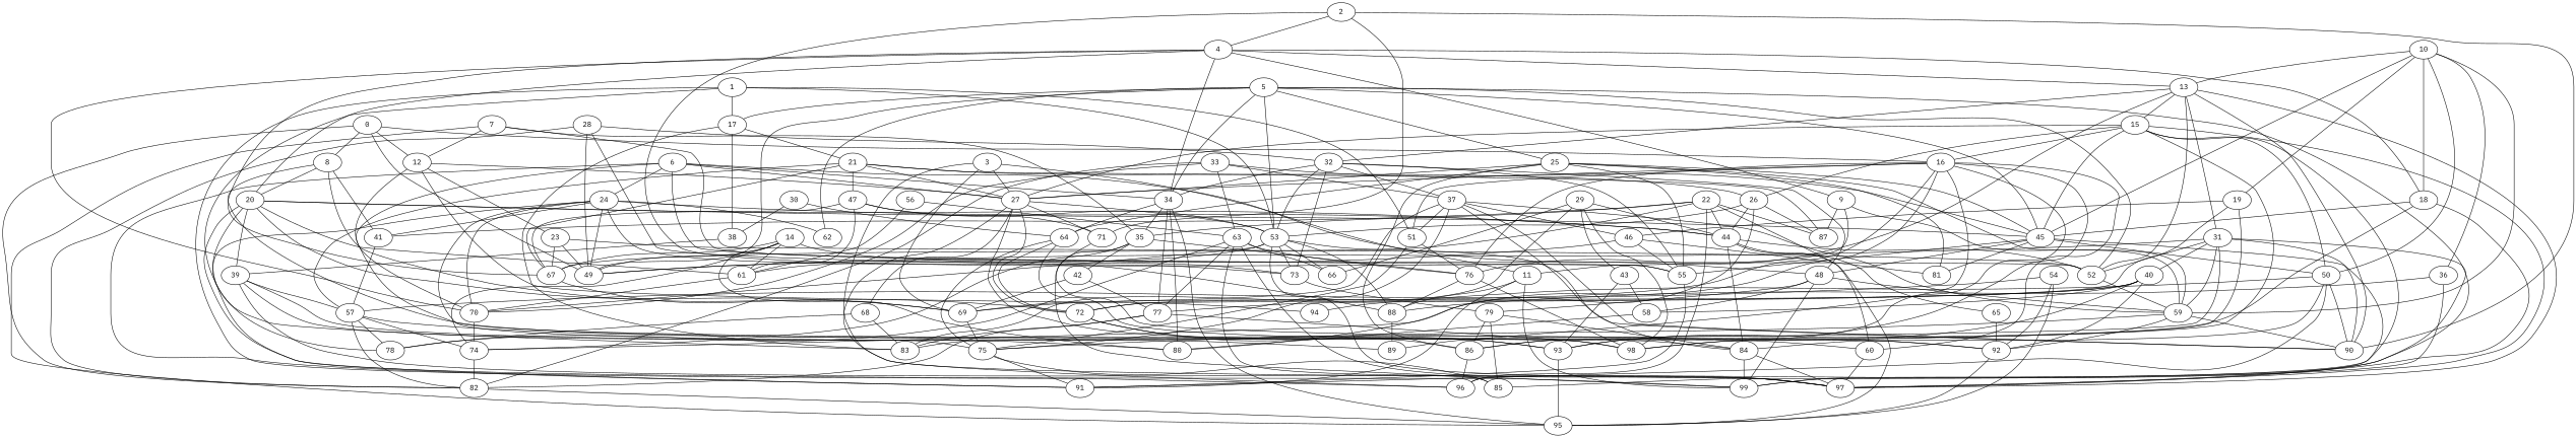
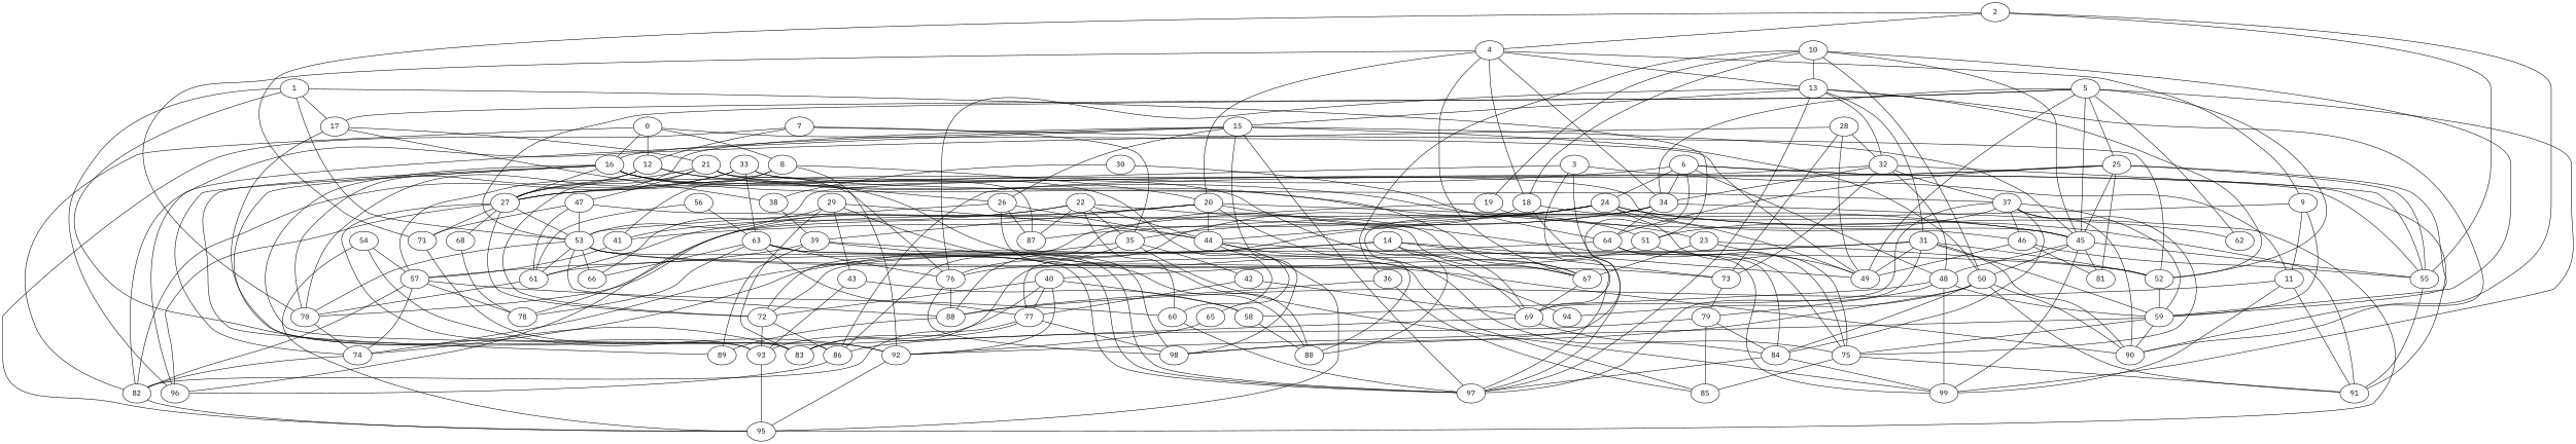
  strict graph {
    fontname="IBM Plex Mono"
    node [fontname="IBM Plex Mono"]
    edge [fontname="IBM Plex Mono" is_available=True prob=1.0]
    0
    8
    12
    16
    49
    82
    20
    41
    72
    92
    27
    70
    23
    94
    51
    69
    76
    74
    60
    86
    89
    93
    95
    1
    17
    53
    83
    96
    21
    38
    75
    90
    97
    88
    61
    73
    66
    2
    4
    55
    71
    9
    13
    18
    34
    67
    91
    3
    11
    99
    68
    59
    87
    52
    15
    31
    32
    45
    39
    44
    78
    35
    80
    64
    77
    5
    25
    62
    81
    48
    50
    6
    24
    98
    58
    79
    7
    42
    57
    10
    19
    36
    46
    85
    84
    26
    40
    37
    14
    47
    65
    22
    30
    28
    29
    43
    33
    63
    54
    56
    0 -- 8 [prob=0.231921711555]
    0 -- 12
    0 -- 16 [prob=0.655093216196]
    0 -- 49 [prob=0.0167788188999]
    0 -- 82 [prob=0.221411879616]
    8 -- 20 [prob=0.793917980787]
    8 -- 41 [prob=0.00252943515404]
    8 -- 72 [prob=0.614209676419]
    8 -- 92
    12 -- 27 [prob=0.622309468337]
    12 -- 70 [prob=0.947734162655]
    12 -- 23 [prob=0.842596039639]
    12 -- 94 [prob=0.996115523553]
    16 -- 27 [prob=0.544031767712]
    16 -- 51 [prob=0.654449524959]
    16 -- 69 [prob=0.84868766061]
    16 -- 76
    16 -- 74 [prob=0.00548756576478]
    16 -- 60
    16 -- 86
    16 -- 89 [prob=0.388837823245]
    16 -- 93 [prob=0.267212411481]
    82 -- 95 [prob=0.61474428254]
    20 -- 69 [prob=0.951353717633]
    20 -- 61 [prob=0.225889225097]
    20 -- 99 [prob=0.268898259079]
    20 -- 45
    20 -- 39 [prob=0.0596017005559]
    20 -- 44 [prob=0.995917761776]
    20 -- 78 [prob=0.533044015844]
    41 -- 57 [prob=0.423393737633]
    72 -- 86 [prob=0.798078661093]
    72 -- 93 [prob=0.300756855886]
    92 -- 95 [prob=0.617967171379]
    27 -- 72 [prob=0.557705070767]
    27 -- 93 [prob=0.0163358864113]
    27 -- 53 [prob=0.475135346873]
    27 -- 96
    27 -- 71 [prob=0.689085177026]
    27 -- 68 [prob=0.805847703952]
    70 -- 74 [prob=0.548485363271]
    23 -- 49 [prob=0.705984056684]
    23 -- 67 [prob=0.678170005227]
    23 -- 52
    51 -- 76 [prob=0.682545851307]
    51 -- 75 [prob=0.957960997074]
    69 -- 75 [prob=0.00954472781026]
    76 -- 88
    76 -- 98 [prob=0.432079306501]
    74 -- 82 [prob=0.876841721438]
    60 -- 97
    86 -- 96 [prob=0.942007026198]
    93 -- 95 [prob=0.322022428546]
    1 -- 51 [prob=0.145229493706]
    1 -- 17 [prob=0.622427813911]
    1 -- 53
    1 -- 83 [prob=0.934400240154]
    1 -- 96 [prob=0.36631137566]
    17 -- 83 [prob=0.511556821911]
    17 -- 21 [prob=0.7396921853]
    17 -- 38 [prob=0.674591166781]
    53 -- 70
    53 -- 90 [prob=0.528820371992]
    53 -- 97 [prob=0.24873345599]
    53 -- 88 [prob=0.444912740904]
    53 -- 61 [prob=0.852545453662]
    53 -- 73 [prob=0.049038449175]
    53 -- 66
    21 -- 27 [prob=0.342580241372]
    21 -- 67
    21 -- 87 [prob=0.203707336307]
    21 -- 57 [prob=0.0097606080786]
    21 -- 26 [prob=0.686885461736]
    21 -- 47 [prob=0.18078878832]
    38 -- 39
    75 -- 91
    75 -- 85 [prob=0.470098433297]
    88 -- 89 [prob=0.0894419953311]
    61 -- 70
    73 -- 79 [prob=0.353134005291]
    2 -- 90
    2 -- 4 [prob=0.1295323605]
    2 -- 55
    2 -- 71 [prob=0.182276562401]
    4 -- 20 [prob=0.182707239393]
    4 -- 70 [prob=0.236602446442]
    4 -- 9 [prob=0.225360577504]
    4 -- 13 [prob=0.365349835593]
    4 -- 18 [prob=0.342306949376]
    4 -- 34
    4 -- 67 [prob=0.310154771513]
    55 -- 91 [prob=0.316793329873]
    71 -- 92 [prob=0.733368737146]
    9 -- 11 [prob=0.437968239053]
    9 -- 59
    9 -- 87 [prob=0.677831135382]
    13 -- 76 [prob=0.273656594277]
    13 -- 90 [prob=0.472798097784]
    13 -- 97 [prob=0.196446315795]
    13 -- 52
    13 -- 15 [prob=0.475388097608]
    13 -- 31 [prob=0.781667795991]
    13 -- 32 [prob=0.0350218864037]
    18 -- 86
    18 -- 97 [prob=0.285292079591]
    18 -- 45
    34 -- 95 [prob=0.59138065521]
    34 -- 35
    34 -- 80 [prob=0.83922107862]
    34 -- 64 [prob=0.34775282237]
    34 -- 77 [prob=0.32418157157]
    67 -- 69
    3 -- 27 [prob=0.338478251647]
    3 -- 69 [prob=0.983289758316]
    3 -- 97
    3 -- 11
    11 -- 88 [prob=0.396115972431]
    11 -- 91 [prob=0.681057790141]
    11 -- 99
-   68 -- 83
+   69 -- 83
    68 -- 78 [prob=0.9222964688]
    59 -- 92
    59 -- 75 [prob=0.22537003767]
    59 -- 90 [prob=0.0296800188498]
    52 -- 59 [prob=0.573524503257]
    15 -- 16 [prob=0.464083102986]
    15 -- 27 [prob=0.449206283556]
    15 -- 96
    15 -- 97 [prob=0.430111287783]
    15 -- 45 [prob=0.203870813018]
    15 -- 50 [prob=0.544403707577]
    15 -- 98 [prob=0.168702942749]
    15 -- 26
    31 -- 49 [prob=0.600994563348]
    31 -- 83
    31 -- 90 [prob=0.478814272853]
    31 -- 97 [prob=0.77243566379]
    31 -- 59 [prob=0.71129608073]
    31 -- 52 [prob=0.490919809903]
    31 -- 40 [prob=0.493463860667]
    32 -- 53 [prob=0.741289731382]
    32 -- 73
    32 -- 55 [prob=0.368495172046]
    32 -- 34
    32 -- 48 [prob=0.597819173201]
    32 -- 37 [prob=0.679128846721]
    45 -- 55 [prob=0.0404638181035]
    45 -- 99
    45 -- 81 [prob=0.0324114092658]
    45 -- 48
    45 -- 50 [prob=0.601081039521]
    39 -- 89 [prob=0.0260233573014]
    39 -- 97 [prob=0.362057345895]
    39 -- 80 [prob=0.300813961361]
    39 -- 57 [prob=0.874247818086]
    44 -- 95 [prob=0.702358564747]
    44 -- 52
    44 -- 84 [prob=0.248915182063]
    44 -- 65 [prob=0.684551377062]
    35 -- 76
    35 -- 74 [prob=0.577357847092]
    35 -- 99 [prob=0.638403615265]
    35 -- 42
    64 -- 72 [prob=0.149033465937]
    64 -- 75 [prob=0.228147676224]
    64 -- 84
    77 -- 82 [prob=0.462912435396]
    77 -- 83 [prob=0.109371330141]
    77 -- 98 [prob=0.26742812138]
    5 -- 49 [prob=0.485833452388]
    5 -- 17 [prob=0.0856633950604]
    5 -- 53 [prob=0.00889286499424]
    5 -- 34 [prob=0.53291833385]
    5 -- 99 [prob=0.716239500878]
    5 -- 52 [prob=0.114049738072]
    5 -- 45 [prob=0.177373701853]
    5 -- 25 [prob=0.455470242585]
    5 -- 62
    25 -- 27
    25 -- 86 [prob=0.339102031265]
    25 -- 55
    25 -- 59 [prob=0.197020324003]
    25 -- 45 [prob=0.839182504243]
    25 -- 64 [prob=0.0941950903931]
    25 -- 81 [prob=0.538916392032]
    48 -- 99 [prob=0.795334359279]
    48 -- 59 [prob=0.143142070295]
    48 -- 58
    48 -- 79 [prob=0.0331229327371]
    50 -- 94
    50 -- 90 [prob=0.414320830246]
    50 -- 91
    50 -- 84
    6 -- 27 [prob=0.316978041627]
    6 -- 55
    6 -- 34 [prob=0.0334585359641]
    6 -- 91
    6 -- 48 [prob=0.863903267141]
    6 -- 24 [prob=0.873685486784]
    6 -- 98 [prob=0.687555781202]
    24 -- 49 [prob=0.617639643161]
    24 -- 41 [prob=0.293683868867]
    24 -- 70 [prob=0.527525066654]
    24 -- 75 [prob=0.1846841015]
    24 -- 88 [prob=0.686014145972]
    24 -- 91 [prob=0.260408551388]
    24 -- 44 [prob=0.316663029736]
    24 -- 62
    58 -- 80 [prob=0.633735972658]
    79 -- 86 [prob=0.06207895472]
    79 -- 85 [prob=0.441344426528]
    79 -- 84
    7 -- 12
    7 -- 95 [prob=0.398708486046]
    7 -- 52
    7 -- 35 [prob=0.711613203317]
    42 -- 69
    42 -- 77 [prob=0.553801351704]
    57 -- 82 [prob=0.550812746602]
    57 -- 74 [prob=0.000159226348366]
    57 -- 60 [prob=0.530100642468]
    57 -- 78
    10 -- 13
    10 -- 18
    10 -- 59
    10 -- 45 [prob=0.378149604934]
    10 -- 50 [prob=0.352968649803]
    10 -- 19 [prob=0.629159023911]
    10 -- 36 [prob=0.839427063876]
    19 -- 72 [prob=0.564834507631]
-   19 -- 98
+   50 -- 98
    19 -- 46 [prob=0.16182672022]
    36 -- 88 [prob=0.832580609879]
    36 -- 85 [prob=0.79764058435]
    46 -- 49 [prob=0.572173107034]
    46 -- 55 [prob=0.672631101104]
    46 -- 81
    84 -- 97 [prob=0.750090763332]
    84 -- 99 [prob=0.794484752699]
    26 -- 53
    26 -- 87 [prob=0.748276868828]
    26 -- 44 [prob=0.774715212554]
    26 -- 80
    40 -- 72 [prob=0.790844810026]
    40 -- 92 [prob=0.231593956524]
    40 -- 93 [prob=0.536348560815]
    40 -- 77 [prob=0.447413541849]
    40 -- 58 [prob=0.0531513592261]
    37 -- 51 [prob=0.390529730952]
    37 -- 69 [prob=0.38426540956]
    37 -- 75 [prob=0.853742660962]
    37 -- 90 [prob=0.673886358651]
    37 -- 59
    37 -- 46 [prob=0.311873119257]
    37 -- 84 [prob=0.321746951948]
    14 -- 49
    14 -- 74
    14 -- 61 [prob=0.819194489907]
    14 -- 73 [prob=0.122642686677]
    14 -- 67 [prob=0.903754456667]
    14 -- 80 [prob=0.544391124955]
    47 -- 53 [prob=0.769272372563]
    47 -- 61 [prob=0.399942169922]
    47 -- 71
    47 -- 67 [prob=0.337658362536]
    65 -- 92 [prob=0.118079997824]
    22 -- 41 [prob=0.771741560494]
    22 -- 60 [prob=0.145409443581]
    22 -- 96 [prob=0.708120217786]
    22 -- 67
    22 -- 87 [prob=0.0231723259803]
    22 -- 44 [prob=0.566483995527]
    22 -- 35 [prob=0.126385779417]
    30 -- 38 [prob=0.953922717301]
    30 -- 64
    28 -- 49 [prob=0.975221986737]
    28 -- 82 [prob=0.801664000792]
    28 -- 73 [prob=0.934759241174]
    28 -- 32 [prob=0.286208442553]
    29 -- 83 [prob=0.785497101564]
    29 -- 66 [prob=0.322523295199]
    29 -- 44 [prob=0.535222859108]
    29 -- 98 [prob=0.750500817663]
    29 -- 43
    43 -- 93 [prob=0.663696971262]
    43 -- 58 [prob=0.903752086825]
    33 -- 82
    33 -- 70 [prob=0.0201559974424]
    33 -- 45 [prob=0.0678774887302]
    33 -- 37 [prob=0.823628138553]
    33 -- 63 [prob=0.697735603126]
    63 -- 76 [prob=0.4735070329]
    63 -- 97
    63 -- 66 [prob=0.469453798596]
    63 -- 78 [prob=0.693371735858]
    63 -- 77 [prob=0.643384059877]
    63 -- 85 [prob=0.176249468352]
    54 -- 92 [prob=0.358312486033]
    54 -- 95 [prob=0.536441977784]
    54 -- 57
    56 -- 61 [prob=0.924769238189]
    56 -- 63
  }
